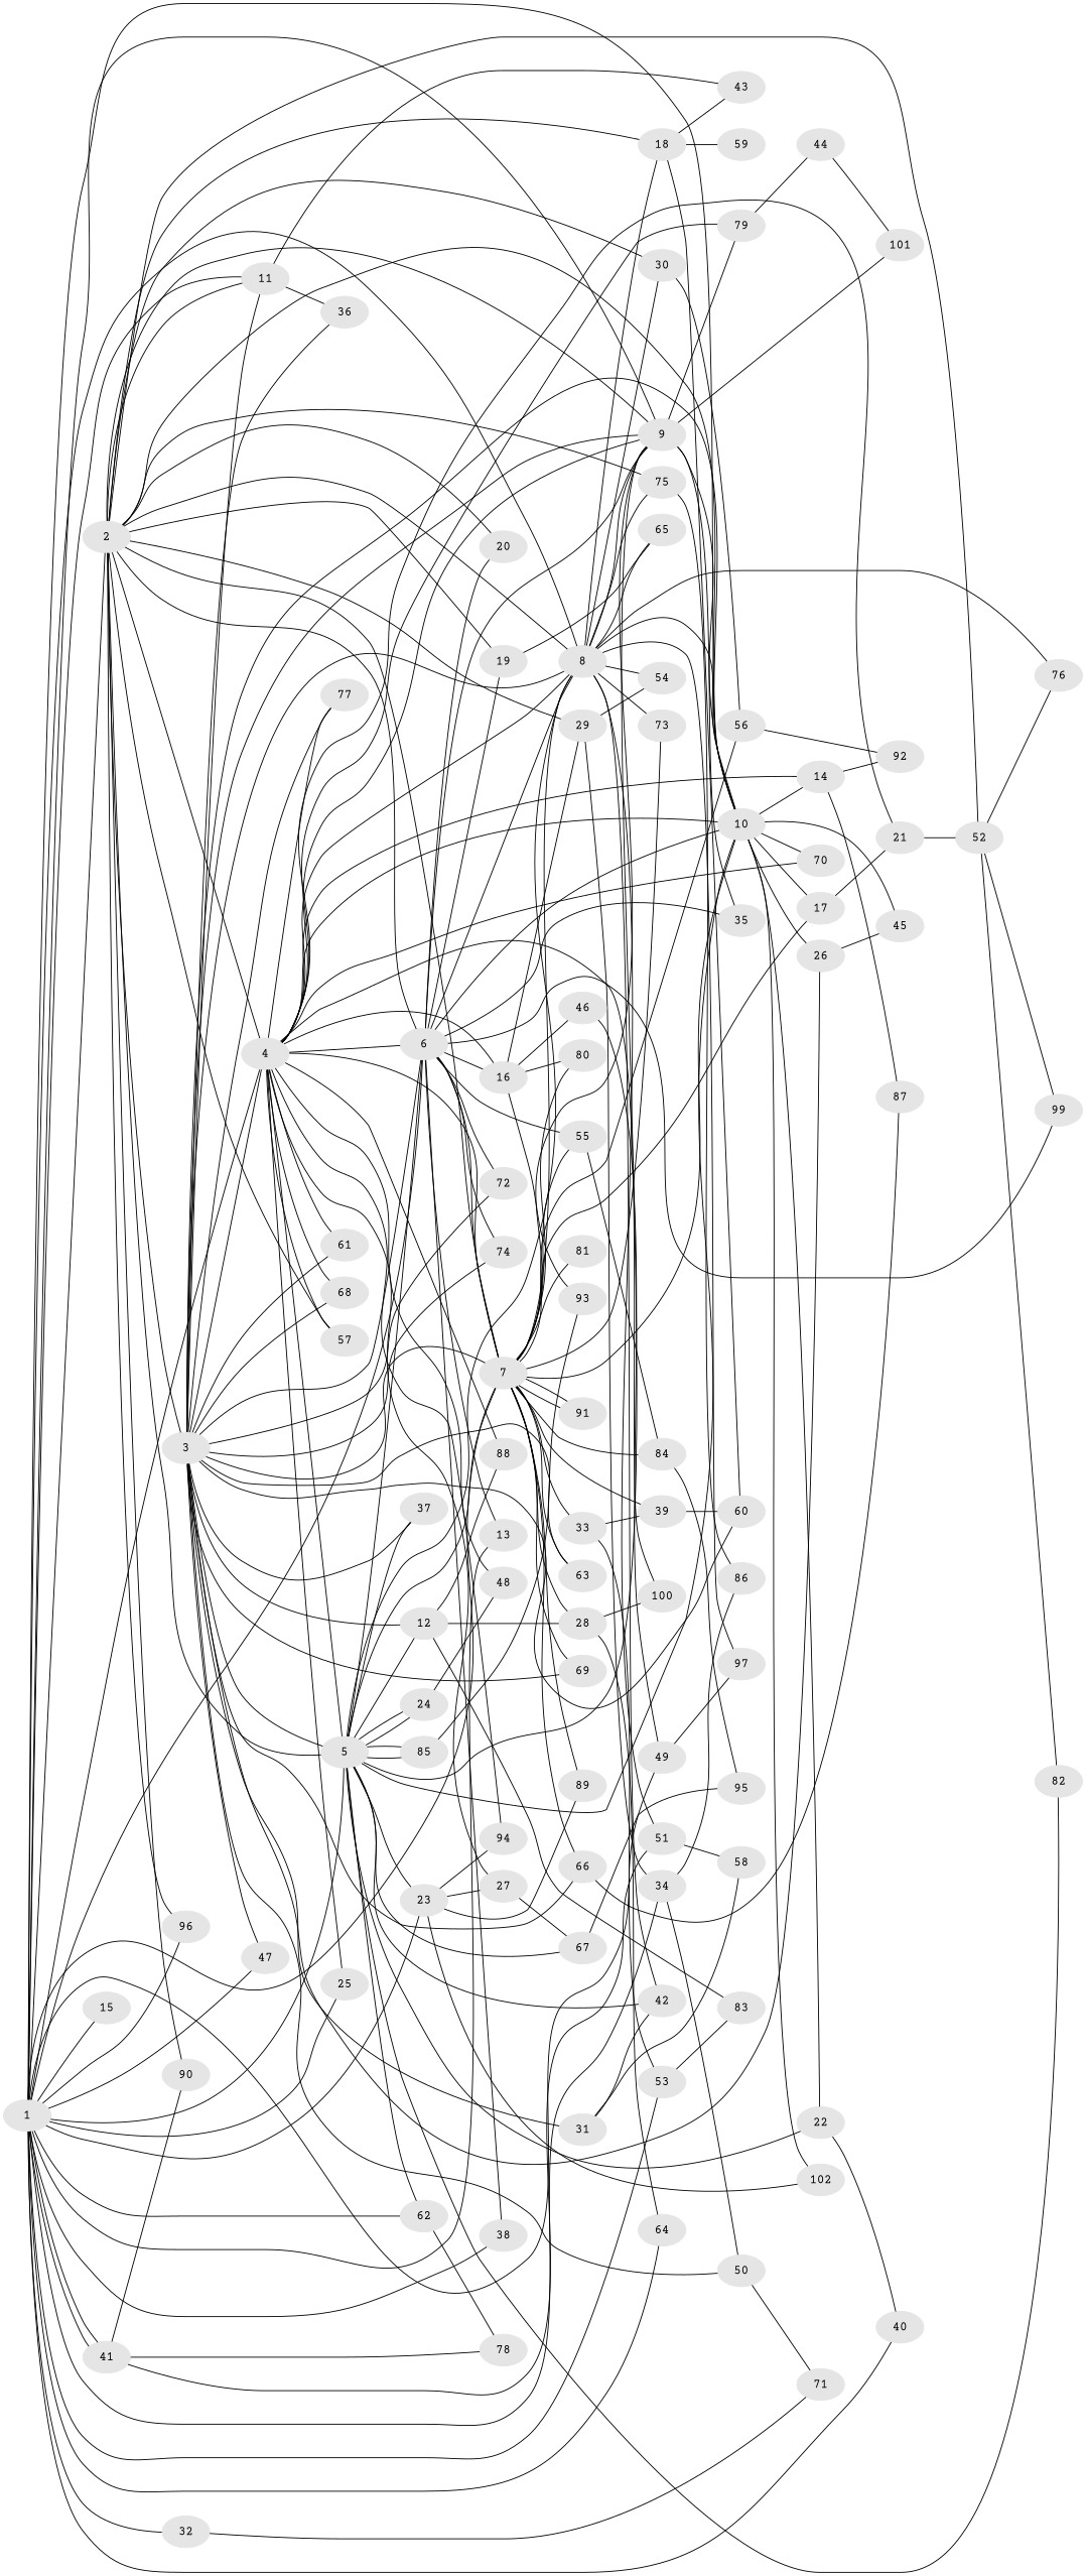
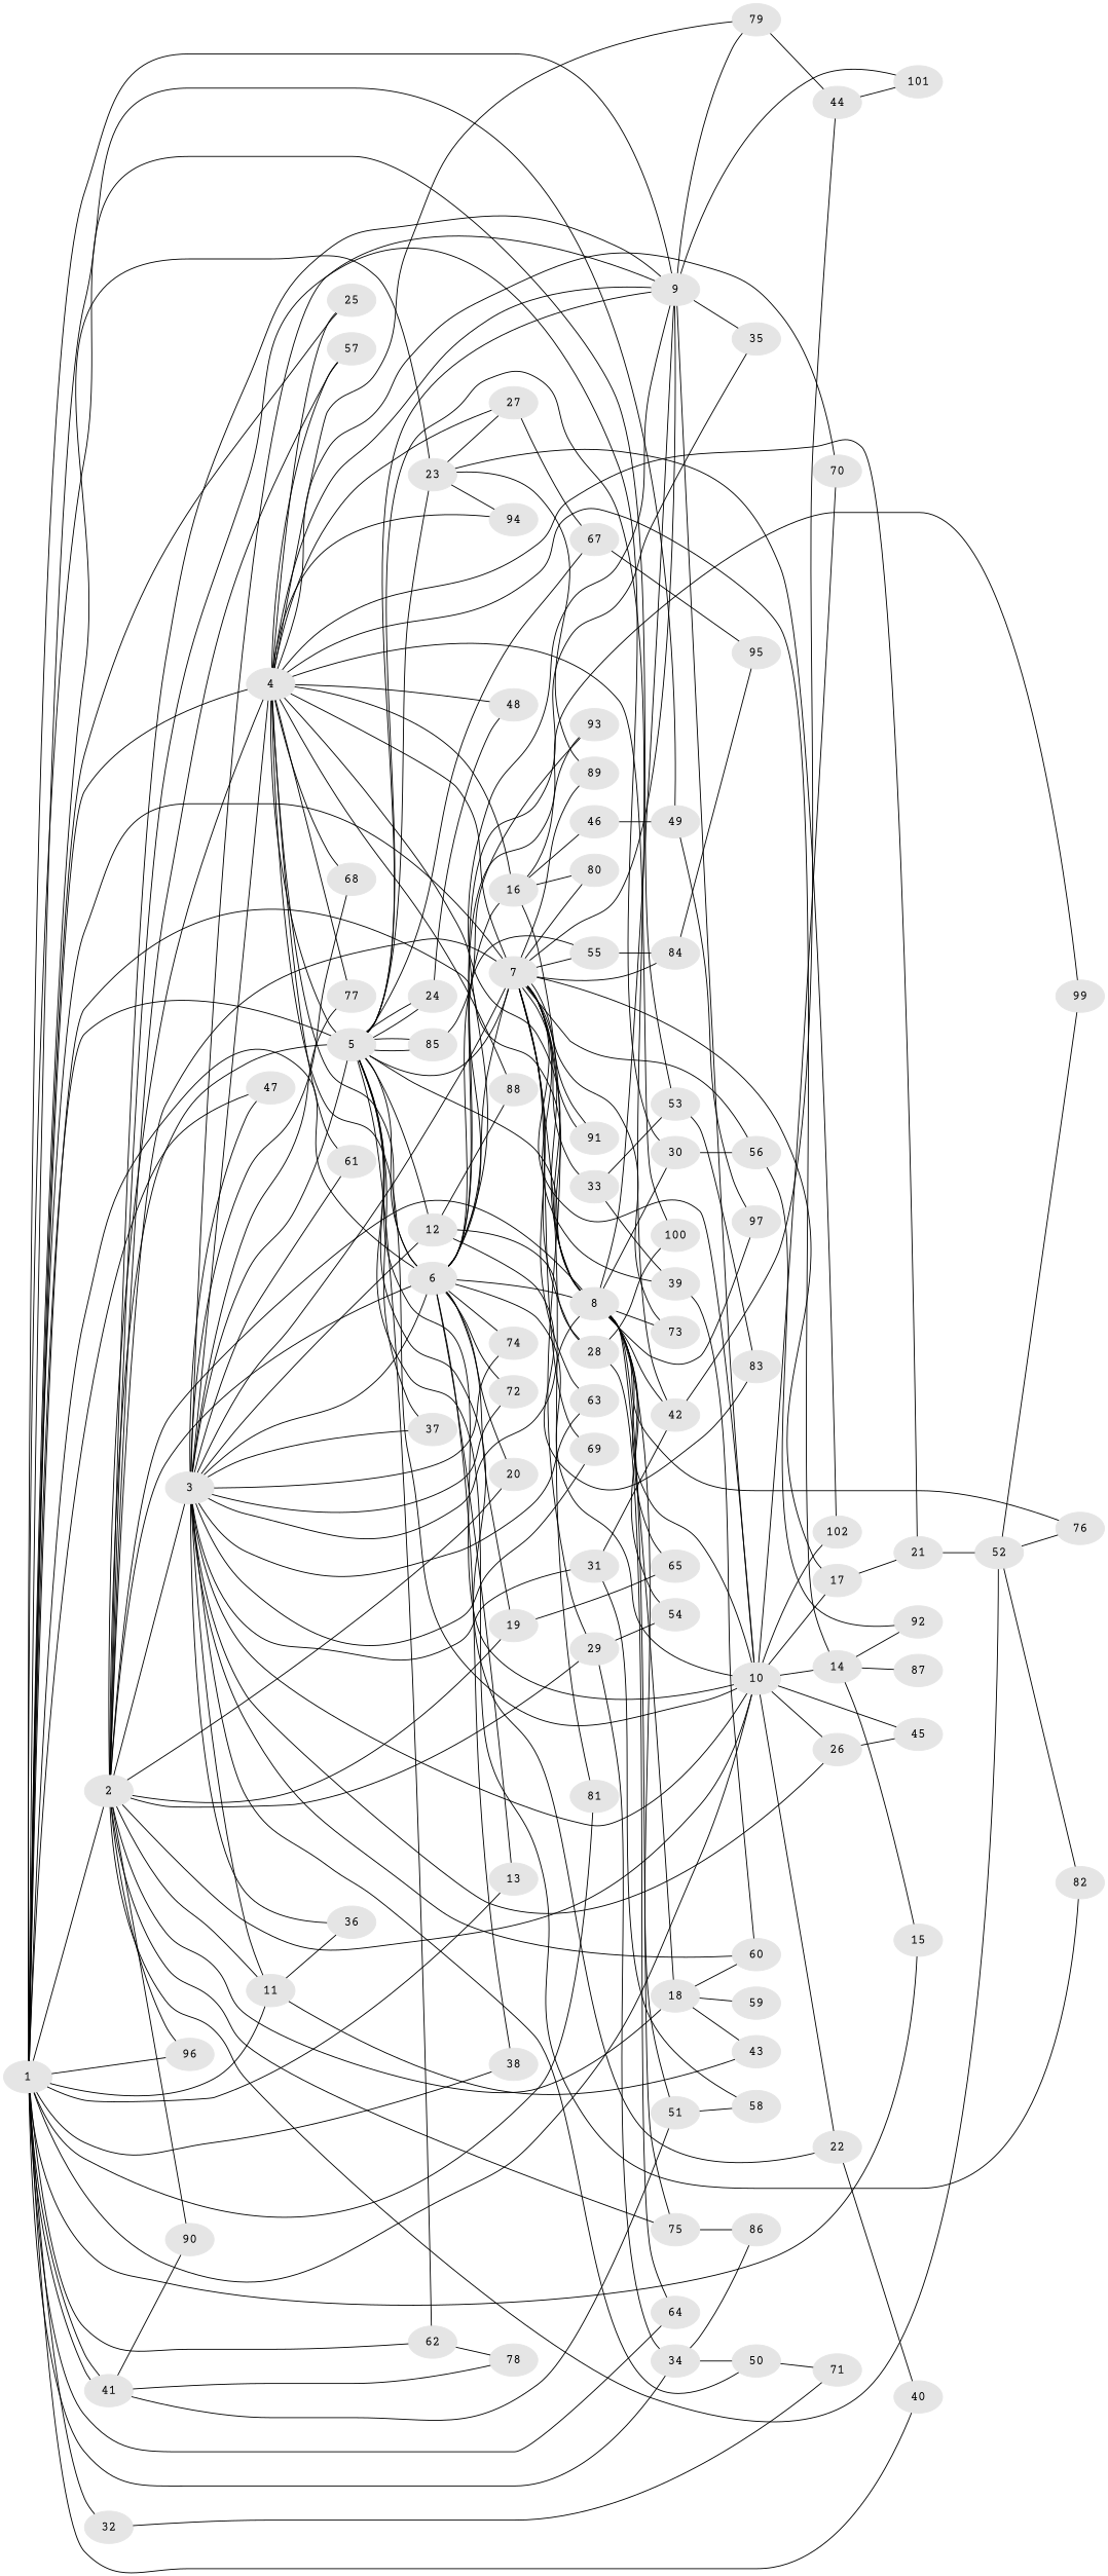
  graph {
    fontname="Courier Prime"
    rankdir=LR
    node [color=gray90 fontname="Courier Prime" style=filled]
    edge [fontname="Courier Prime"]
    1
    2
    4
    5
    6
    7
    8
    9
    10
    13
    15
    23
    25
    32
    34
    38
    40
    41
    47
    49
    53
    62
    64
    81
    96
    11
    3
    18
    19
    20
    29
    30
    52
    57
    75
    90
    12
    26
    31
    36
    37
    50
    60
    61
    63
-   66
    68
    69
    72
    74
    77
    14
    16
    21
    27
    48
    70
    79
    88
    94
    100
    22
    24
    42
    67
    82
    85
    35
    55
    99
    33
    17
    28
    39
    56
    73
    80
    84
    89
    91
    51
    54
    65
    76
    97
    101
    45
    102
    71
    86
    78
    83
    43
    59
    58
    87
    92
    46
    93
    44
    95
    1 -- 2
    1 -- 4
    1 -- 5
    1 -- 6
    1 -- 7
    1 -- 8
    1 -- 9
    1 -- 10
    1 -- 13
    1 -- 15
    1 -- 23
    1 -- 25
    1 -- 32
    1 -- 34
    1 -- 38
    1 -- 40
    1 -- 41
    1 -- 41
    1 -- 47
    1 -- 49
    1 -- 53
    1 -- 62
    1 -- 64
+   1 -- 81
    1 -- 96
    1 -- 11
    2 -- 4
    2 -- 5
    2 -- 6
    2 -- 7
    2 -- 8
    2 -- 9
    2 -- 10
    2 -- 96
    2 -- 11
    2 -- 3
    2 -- 18
    2 -- 19
    2 -- 20
    2 -- 29
    2 -- 30
    2 -- 52
    2 -- 57
    2 -- 75
    2 -- 90
    4 -- 5
    4 -- 6
    4 -- 7
    4 -- 8
    4 -- 9
    4 -- 10
    4 -- 25
    4 -- 57
    4 -- 61
    4 -- 68
    4 -- 77
    4 -- 14
    4 -- 16
    4 -- 21
    4 -- 27
    4 -- 48
    4 -- 70
    4 -- 79
    4 -- 88
    4 -- 94
    4 -- 100
    5 -- 6
    5 -- 7
    5 -- 8
    5 -- 9
    5 -- 10
    5 -- 23
    5 -- 62
    5 -- 12
    5 -- 37
    5 -- 22
    5 -- 24
    5 -- 24
    5 -- 42
    5 -- 67
    5 -- 82
    5 -- 85
    5 -- 85
    6 -- 7
    6 -- 8
    6 -- 9
    6 -- 10
    6 -- 13
    6 -- 38
    6 -- 19
    6 -- 20
    6 -- 72
    6 -- 74
    6 -- 16
    6 -- 35
    6 -- 55
    6 -- 99
    7 -- 8
    7 -- 9
    7 -- 10
    7 -- 81
    7 -- 63
-   7 -- 66
    7 -- 69
    7 -- 55
    7 -- 33
    7 -- 17
    7 -- 28
    7 -- 39
    7 -- 56
    7 -- 73
    7 -- 80
    7 -- 84
    7 -- 89
    7 -- 91
    7 -- 91
    8 -- 9
    8 -- 10
    8 -- 18
    8 -- 30
    8 -- 75
    8 -- 42
    8 -- 73
    8 -- 51
    8 -- 54
    8 -- 65
    8 -- 76
    8 -- 97
    9 -- 10
    9 -- 79
    9 -- 35
    9 -- 101
    10 -- 26
    10 -- 14
    10 -- 70
    10 -- 22
    10 -- 17
    10 -- 45
    10 -- 102
    23 -- 27
    23 -- 94
    23 -- 89
    23 -- 102
    32 -- 71
    34 -- 50
    34 -- 86
    41 -- 90
    41 -- 51
    41 -- 78
    49 -- 97
    53 -- 83
    62 -- 78
    11 -- 36
    11 -- 43
    3 -- 4
    3 -- 5
    3 -- 6
    3 -- 7
    3 -- 8
    3 -- 9
    3 -- 10
    3 -- 47
    3 -- 11
    3 -- 12
    3 -- 26
    3 -- 31
    3 -- 36
    3 -- 37
    3 -- 50
    3 -- 60
    3 -- 61
    3 -- 63
-   3 -- 66
    3 -- 68
    3 -- 69
    3 -- 72
    3 -- 74
    3 -- 77
    18 -- 60
    18 -- 43
    18 -- 59
    19 -- 65
    29 -- 34
    29 -- 54
    30 -- 56
    52 -- 82
    52 -- 99
    52 -- 76
    75 -- 86
    12 -- 88
    12 -- 28
    12 -- 83
    26 -- 45
    31 -- 42
    31 -- 58
    50 -- 71
-   66 -- 87
+   14 -- 15
    14 -- 87
    14 -- 92
    16 -- 29
    16 -- 80
    16 -- 46
    16 -- 93
    21 -- 52
    27 -- 67
    79 -- 44
    22 -- 40
    24 -- 48
+   42 -- 44
    67 -- 95
    85 -- 93
    55 -- 84
    33 -- 53
    33 -- 39
    17 -- 21
    28 -- 64
    28 -- 100
    39 -- 60
    56 -- 92
    84 -- 95
    51 -- 58
    46 -- 49
    44 -- 101
  }
